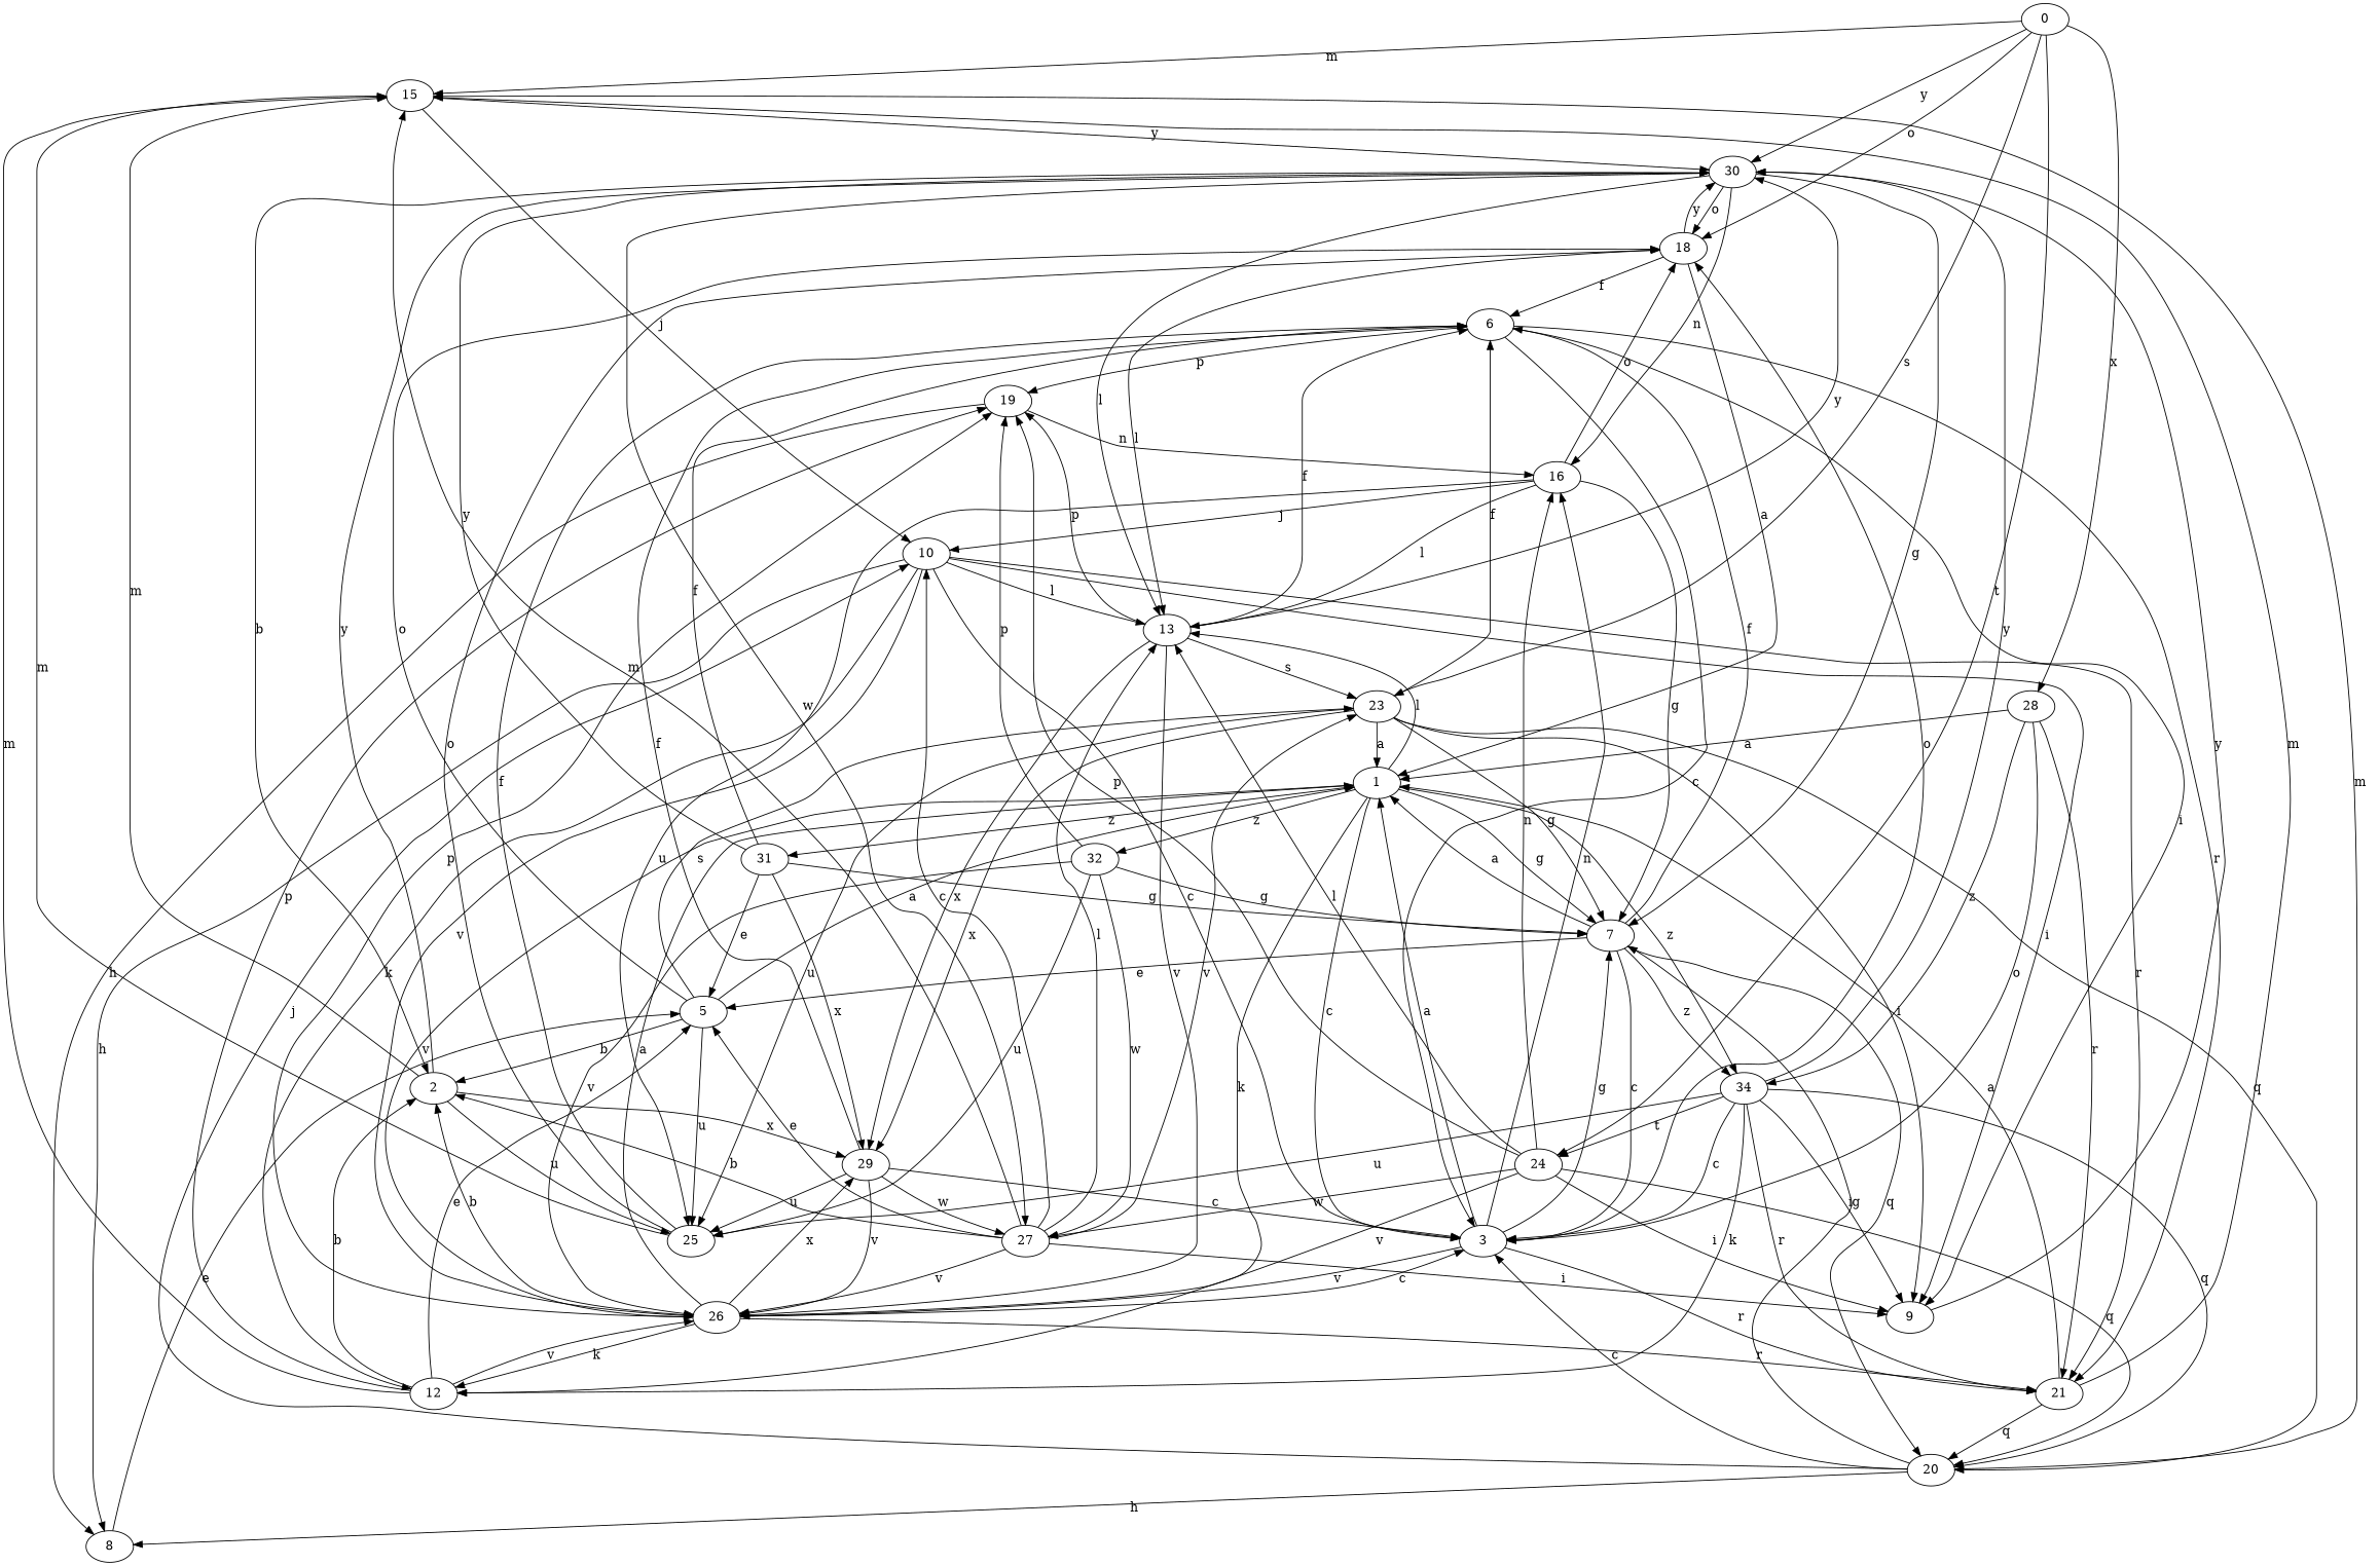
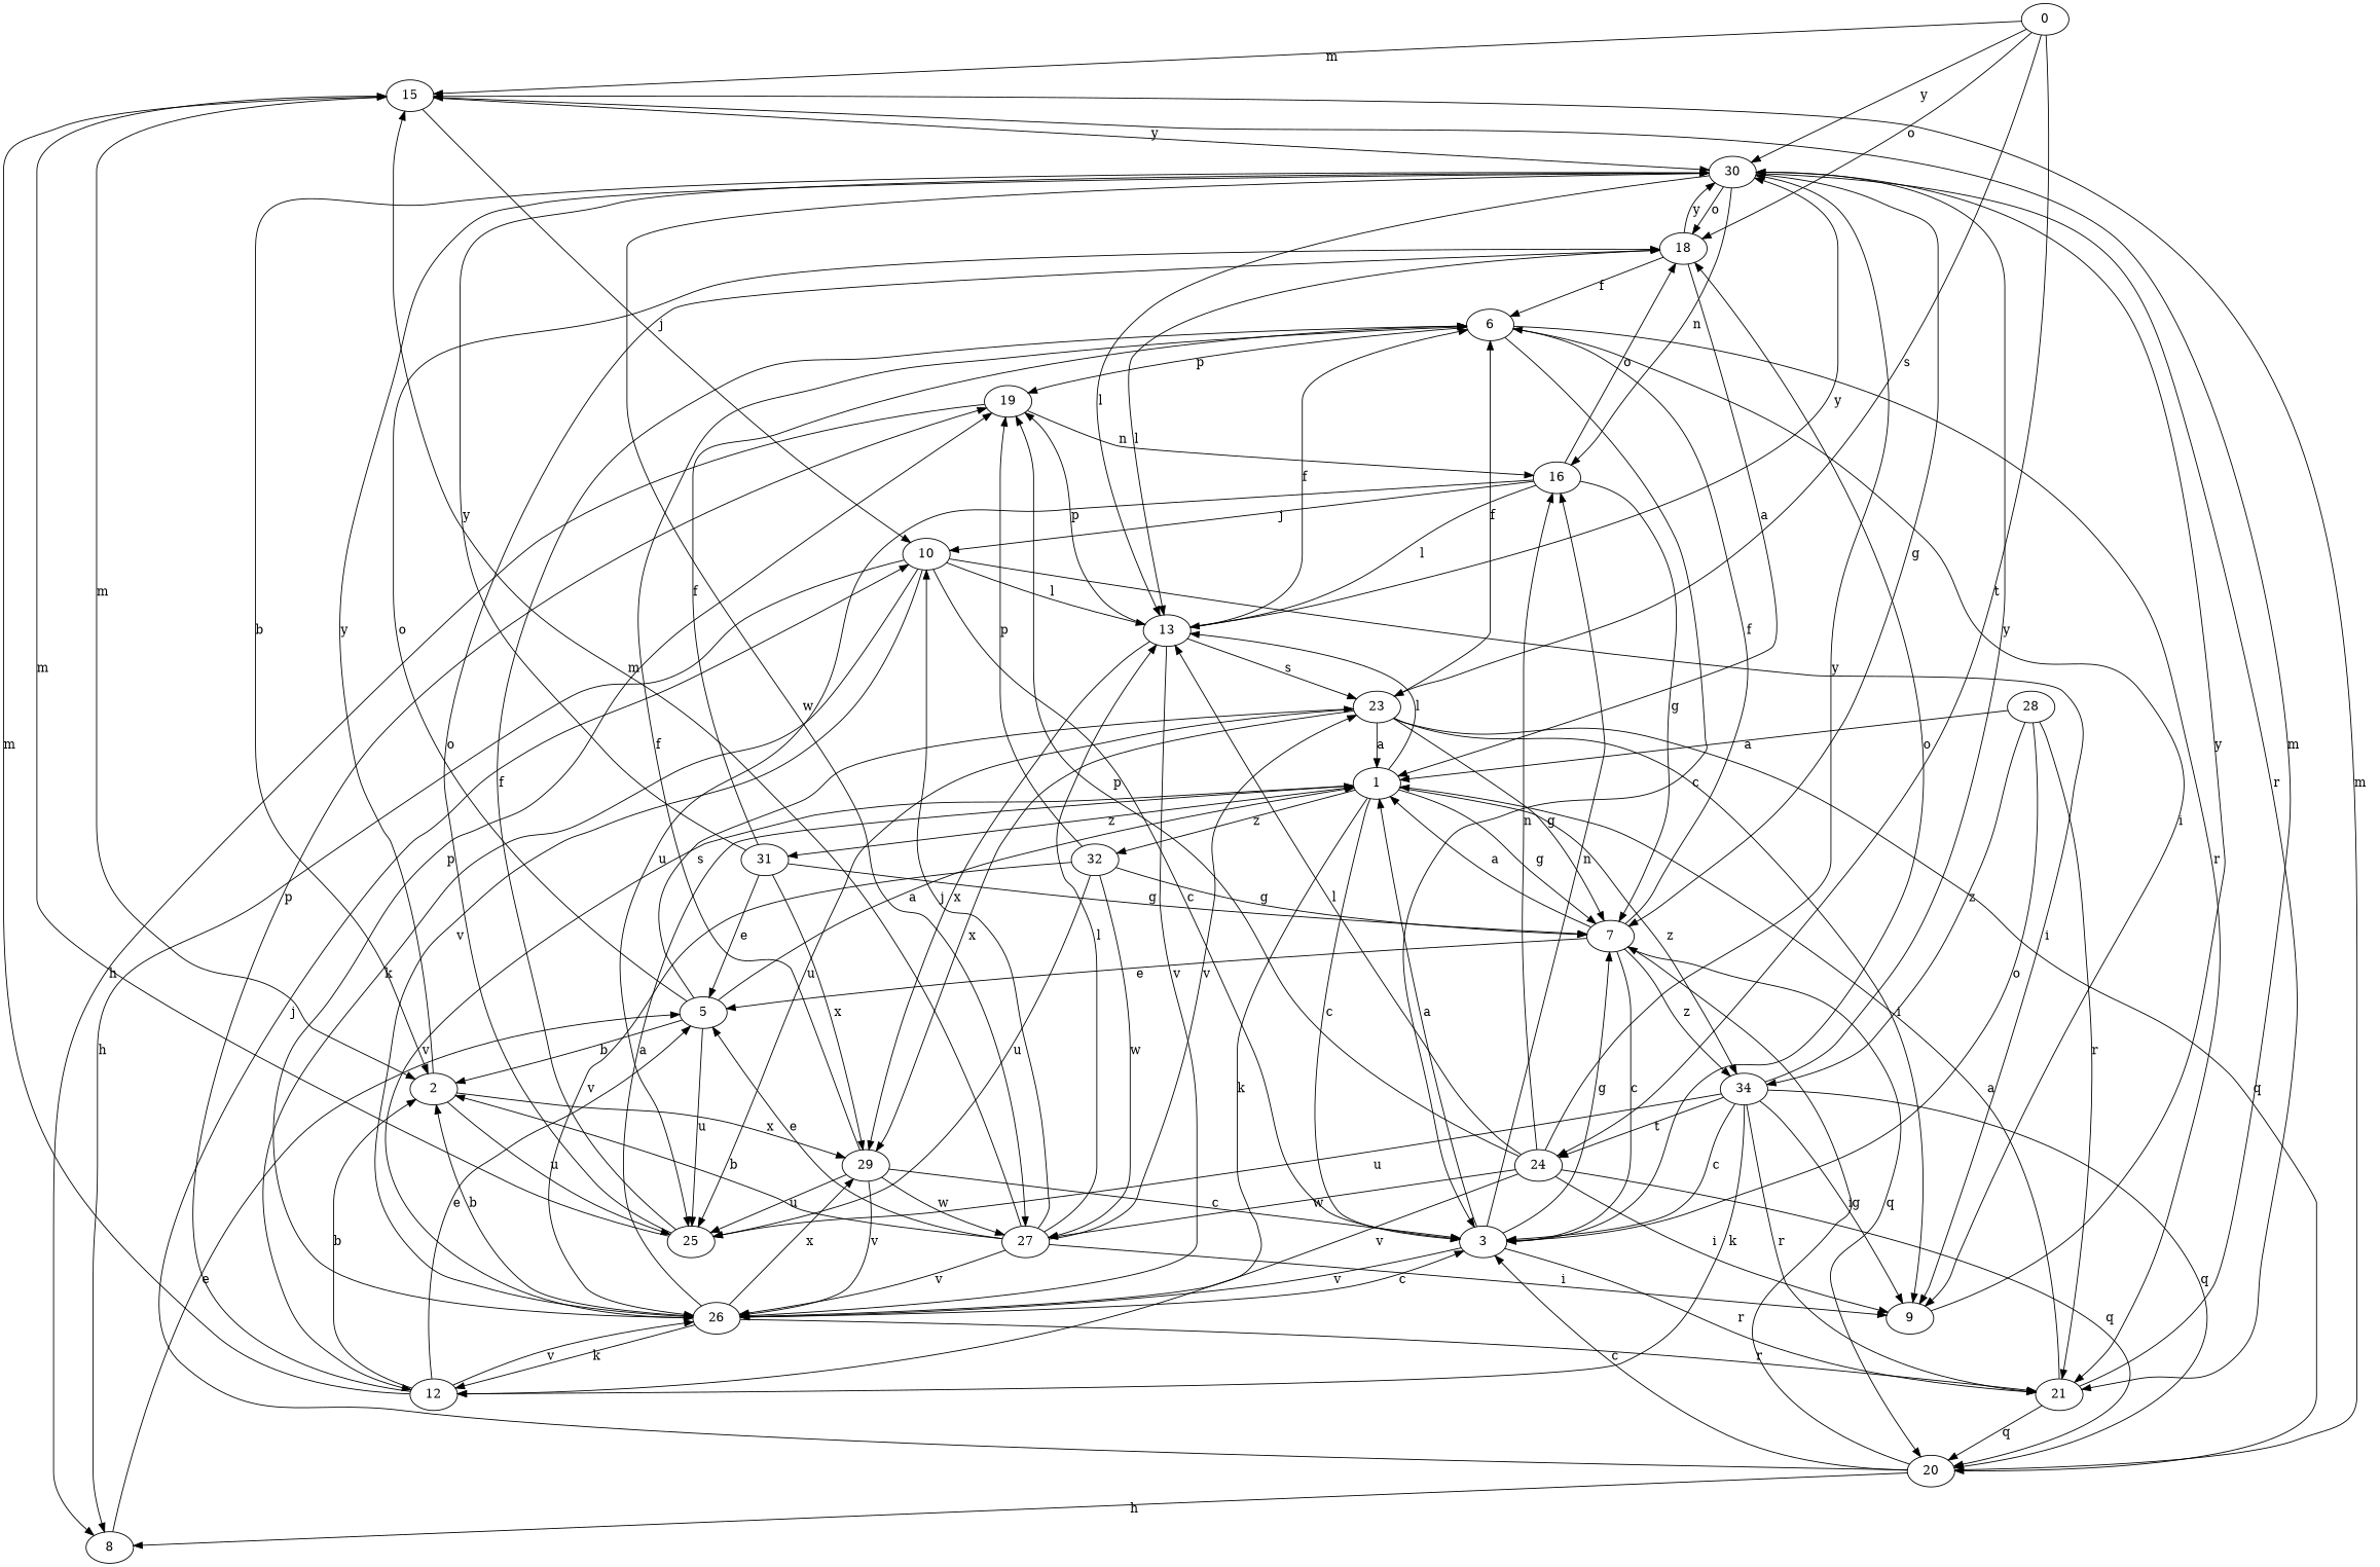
  strict digraph {
    0
    15
    18
    23
    24
    28
    30
    10
    1
    13
    6
    7
    25
    29
    9
    20
    26
    16
    19
    27
    3
    34
    21
    2
    12
    31
    32
    5
    8
    0 -> 15 [label=m]
    0 -> 18 [label=o]
    0 -> 23 [label=s]
    0 -> 24 [label=t]
-   0 -> 28 [label=x]
    0 -> 30 [label=y]
    15 -> 30 [label=y]
    15 -> 10 [label=j]
    18 -> 30 [label=y]
    18 -> 1 [label=a]
    18 -> 13 [label=l]
    18 -> 6 [label=f]
    23 -> 1 [label=a]
    23 -> 6 [label=f]
    23 -> 7 [label=g]
    23 -> 25 [label=u]
    23 -> 29 [label=x]
    23 -> 9 [label=i]
    23 -> 20 [label=q]
+   24 -> 30 [label=y]
    24 -> 13 [label=l]
    24 -> 9 [label=i]
    24 -> 20 [label=q]
    24 -> 26 [label=v]
    24 -> 16 [label=n]
    24 -> 19 [label=p]
    24 -> 27 [label=w]
    28 -> 1 [label=a]
    28 -> 3 [label=o]
    28 -> 34 [label=z]
    28 -> 21 [label=r]
    30 -> 18 [label=o]
    30 -> 13 [label=l]
    30 -> 7 [label=g]
    30 -> 16 [label=n]
    30 -> 27 [label=w]
    30 -> 2 [label=b]
    10 -> 13 [label=l]
    10 -> 9 [label=i]
    10 -> 26 [label=v]
    10 -> 3 [label=c]
-   10 -> 21 [label=r]
+   30 -> 21 [label=r]
    10 -> 12 [label=k]
    10 -> 8 [label=h]
    1 -> 13 [label=l]
    1 -> 7 [label=g]
    1 -> 26 [label=v]
    1 -> 3 [label=c]
    1 -> 34 [label=z]
    1 -> 12 [label=k]
    1 -> 31 [label=z]
    1 -> 32 [label=z]
    13 -> 23 [label=s]
    13 -> 30 [label=y]
    13 -> 6 [label=f]
    13 -> 29 [label=x]
    13 -> 26 [label=v]
    13 -> 19 [label=p]
    6 -> 9 [label=i]
    6 -> 19 [label=p]
    6 -> 3 [label=c]
    6 -> 21 [label=r]
    7 -> 1 [label=a]
    7 -> 6 [label=f]
    7 -> 20 [label=q]
    7 -> 3 [label=c]
    7 -> 34 [label=z]
    7 -> 5 [label=e]
    25 -> 15 [label=m]
    25 -> 18 [label=o]
    25 -> 6 [label=f]
    29 -> 6 [label=f]
    29 -> 25 [label=u]
    29 -> 26 [label=v]
    29 -> 27 [label=w]
    29 -> 3 [label=c]
    9 -> 30 [label=y]
    20 -> 15 [label=m]
    20 -> 10 [label=j]
    20 -> 7 [label=g]
    20 -> 3 [label=c]
    20 -> 8 [label=h]
    26 -> 1 [label=a]
    26 -> 29 [label=x]
    26 -> 19 [label=p]
    26 -> 3 [label=c]
    26 -> 21 [label=r]
    26 -> 2 [label=b]
    26 -> 12 [label=k]
    16 -> 18 [label=o]
    16 -> 10 [label=j]
    16 -> 13 [label=l]
    16 -> 7 [label=g]
    16 -> 25 [label=u]
    19 -> 16 [label=n]
    19 -> 8 [label=h]
    27 -> 15 [label=m]
    27 -> 23 [label=v]
-   27 -> 10 [label=c]
+   27 -> 10 [label=j]
    27 -> 13 [label=l]
    27 -> 9 [label=i]
    27 -> 26 [label=v]
    27 -> 2 [label=b]
    27 -> 5 [label=e]
    3 -> 18 [label=o]
    3 -> 1 [label=a]
    3 -> 7 [label=g]
    3 -> 26 [label=v]
    3 -> 16 [label=n]
    3 -> 21 [label=r]
    34 -> 24 [label=t]
    34 -> 30 [label=y]
    34 -> 25 [label=u]
    34 -> 9 [label=i]
    34 -> 20 [label=q]
    34 -> 3 [label=c]
    34 -> 21 [label=r]
    34 -> 12 [label=k]
    21 -> 15 [label=m]
    21 -> 1 [label=a]
    21 -> 20 [label=q]
-   2 -> 15 [label=m]
+   15 -> 2 [label=m]
    2 -> 30 [label=y]
    2 -> 25 [label=u]
    2 -> 29 [label=x]
    12 -> 15 [label=m]
    12 -> 26 [label=v]
    12 -> 19 [label=p]
    12 -> 2 [label=b]
    12 -> 5 [label=e]
    31 -> 30 [label=y]
    31 -> 6 [label=f]
    31 -> 7 [label=g]
    31 -> 29 [label=x]
    31 -> 5 [label=e]
    32 -> 7 [label=g]
    32 -> 25 [label=u]
    32 -> 26 [label=v]
    32 -> 19 [label=p]
    32 -> 27 [label=w]
    5 -> 18 [label=o]
    5 -> 23 [label=s]
    5 -> 1 [label=a]
    5 -> 25 [label=u]
    5 -> 2 [label=b]
    8 -> 5 [label=e]
  }
